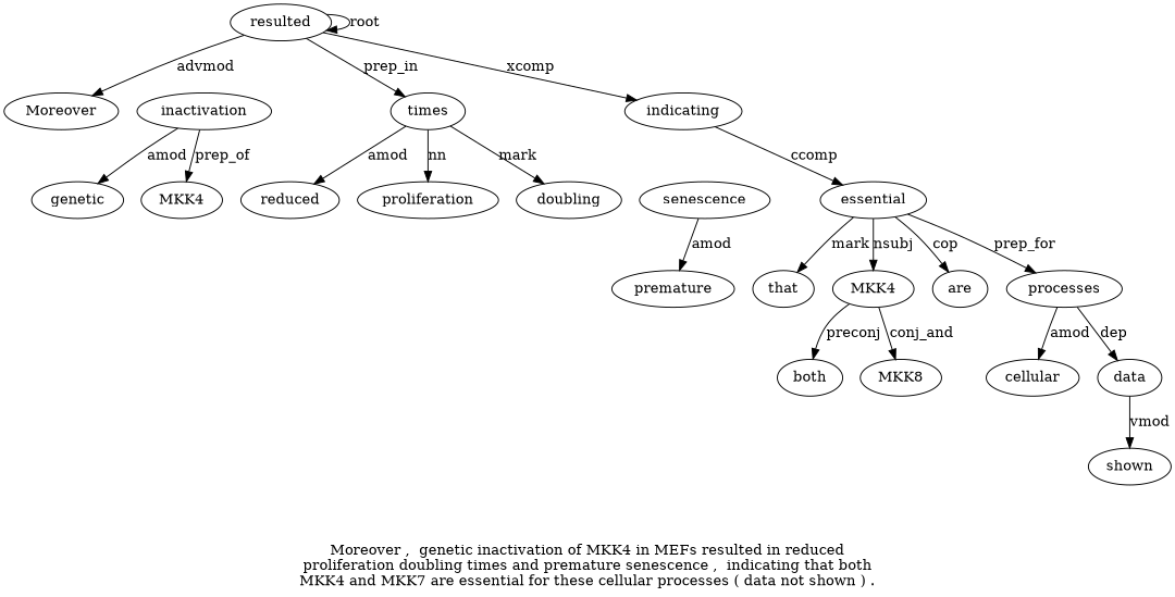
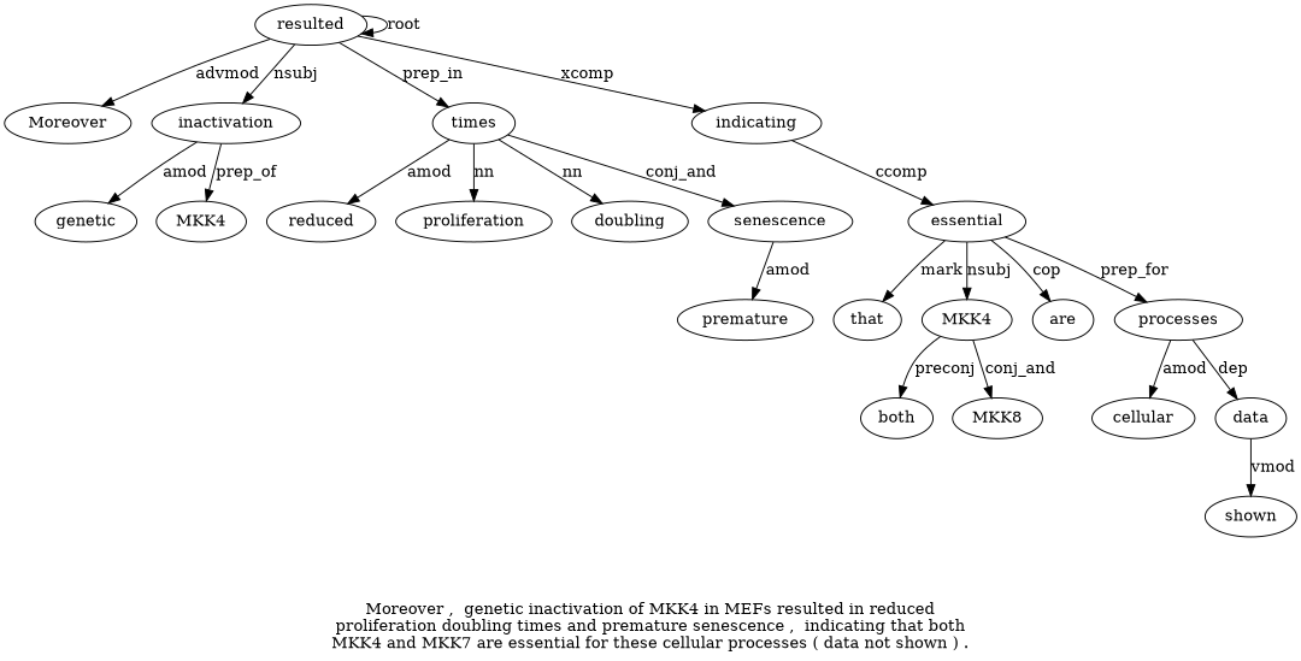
  digraph {
    label="Moreover ,  genetic inactivation of MKK4 in MEFs resulted in reduced\nproliferation doubling times and premature senescence ,  indicating that both\nMKK4 and MKK7 are essential for these cellular processes ( data not shown ) ."
    node [fillcolor=white style=filled]
    n1 [label=resulted]
    n2 [label=Moreover]
    n3 [label=inactivation]
    n4 [label=times]
    n5 [label=indicating]
    n6 [label=genetic]
    n7 [label=MKK4]
    n8 [label=reduced]
    n9 [label=proliferation]
    n10 [label=doubling]
    n11 [label=senescence]
    n12 [label=essential]
    n13 [label=premature]
    n14 [label=that]
    n15 [label=MKK4]
    n16 [label=are]
    n17 [label=processes]
    n18 [label=both]
    n19 [label=MKK8]
    n20 [label=cellular]
    n21 [label=data]
    n22 [label=shown]
    n1 -> n1 [label=root]
    n1 -> n2 [label=advmod]
+   n1 -> n3 [label=nsubj]
    n1 -> n4 [label=prep_in]
    n1 -> n5 [label=xcomp]
    n3 -> n6 [label=amod]
    n3 -> n7 [label=prep_of]
    n4 -> n8 [label=amod]
    n4 -> n9 [label=nn]
-   n4 -> n10 [label=mark]
+   n4 -> n10 [label=nn]
+   n4 -> n11 [label=conj_and]
    n5 -> n12 [label=ccomp]
    n11 -> n13 [label=amod]
    n12 -> n14 [label=mark]
    n12 -> n15 [label=nsubj]
    n12 -> n16 [label=cop]
    n12 -> n17 [label=prep_for]
    n15 -> n18 [label=preconj]
    n15 -> n19 [label=conj_and]
    n17 -> n20 [label=amod]
    n17 -> n21 [label=dep]
    n21 -> n22 [label=vmod]
  }
